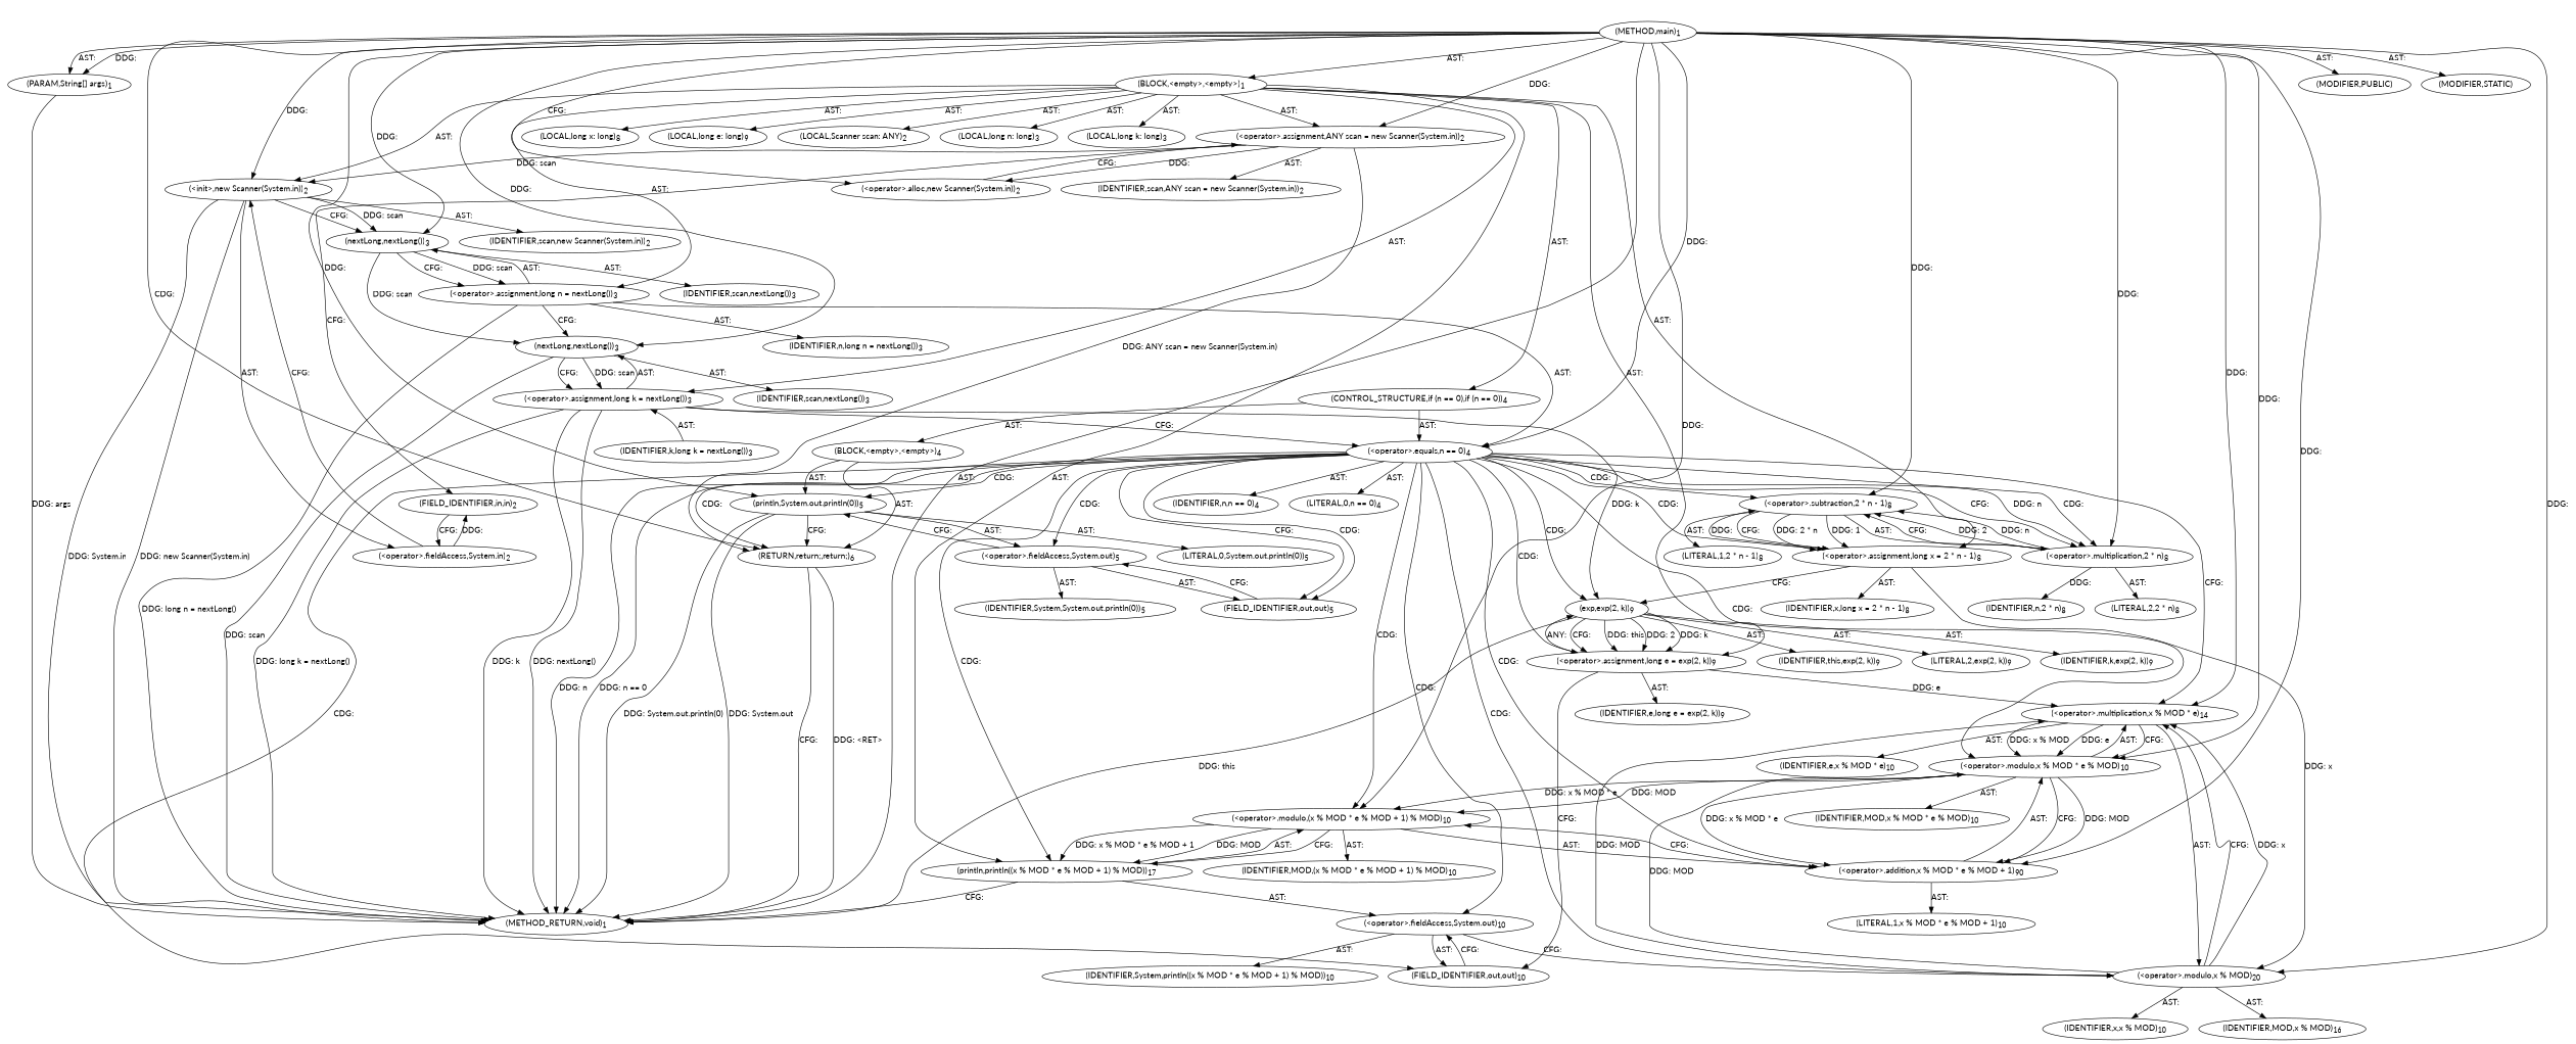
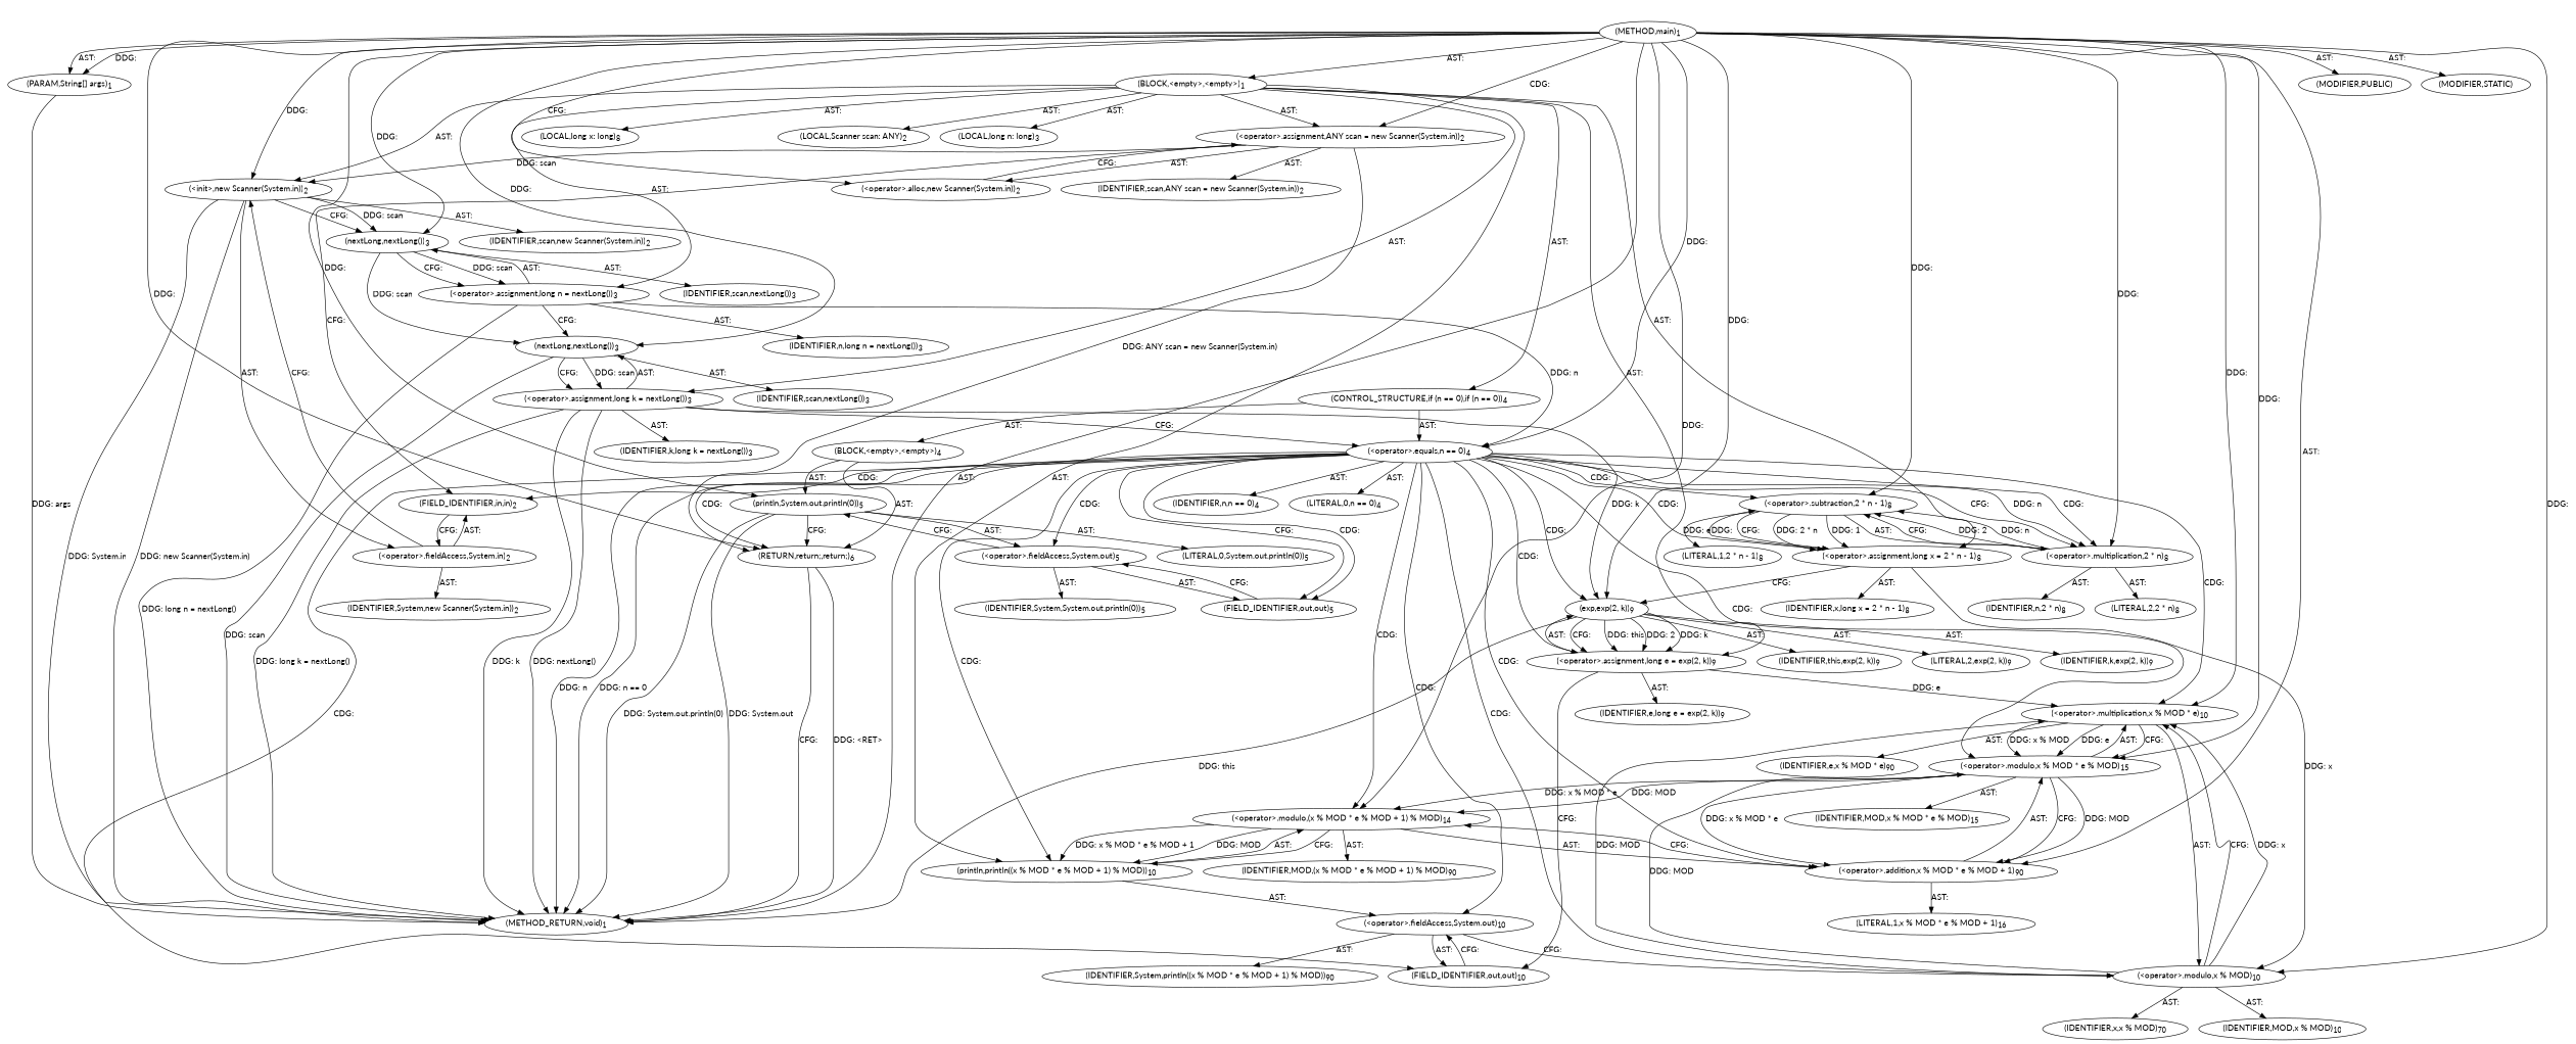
  digraph {
    fontname=Lato
    node [fontname=Lato]
    edge [fontname=Lato]
    n1 [label=<(METHOD,main)<SUB>1</SUB>>]
    n2 [label=<(PARAM,String[] args)<SUB>1</SUB>>]
    n3 [label=<(BLOCK,&lt;empty&gt;,&lt;empty&gt;)<SUB>1</SUB>>]
    n4 [label=<(&lt;operator&gt;.assignment,ANY scan = new Scanner(System.in))<SUB>2</SUB>>]
    n5 [label=<(&lt;operator&gt;.alloc,new Scanner(System.in))<SUB>2</SUB>>]
    n6 [label=<(&lt;init&gt;,new Scanner(System.in))<SUB>2</SUB>>]
    n7 [label=<(nextLong,nextLong())<SUB>3</SUB>>]
    n8 [label=<(nextLong,nextLong())<SUB>3</SUB>>]
    n9 [label=<(&lt;operator&gt;.equals,n == 0)<SUB>4</SUB>>]
    n10 [label=<(println,System.out.println(0))<SUB>5</SUB>>]
    n11 [label=<(RETURN,return;,return;)<SUB>6</SUB>>]
    n12 [label=<(&lt;operator&gt;.subtraction,2 * n - 1)<SUB>8</SUB>>]
    n13 [label=<(&lt;operator&gt;.multiplication,2 * n)<SUB>8</SUB>>]
    n14 [label=<(exp,exp(2, k))<SUB>9</SUB>>]
-   n15 [label=<(&lt;operator&gt;.modulo,(x % MOD * e % MOD + 1) % MOD)<SUB>10</SUB>>]
+   n15 [label=<(&lt;operator&gt;.modulo,(x % MOD * e % MOD + 1) % MOD)<SUB>14</SUB>>]
    n16 [label=<(&lt;operator&gt;.addition,x % MOD * e % MOD + 1)<SUB>90</SUB>>]
-   n17 [label=<(&lt;operator&gt;.modulo,x % MOD * e % MOD)<SUB>10</SUB>>]
-   n18 [label=<(&lt;operator&gt;.multiplication,x % MOD * e)<SUB>14</SUB>>]
-   n19 [label=<(&lt;operator&gt;.modulo,x % MOD)<SUB>20</SUB>>]
+   n17 [label=<(&lt;operator&gt;.modulo,x % MOD * e % MOD)<SUB>15</SUB>>]
+   n18 [label=<(&lt;operator&gt;.multiplication,x % MOD * e)<SUB>10</SUB>>]
+   n19 [label=<(&lt;operator&gt;.modulo,x % MOD)<SUB>10</SUB>>]
    n20 [label=<(MODIFIER,PUBLIC)>]
    n21 [label=<(MODIFIER,STATIC)>]
    n22 [label=<(METHOD_RETURN,void)<SUB>1</SUB>>]
    n23 [label=<(LOCAL,Scanner scan: ANY)<SUB>2</SUB>>]
    n24 [label=<(LOCAL,long n: long)<SUB>3</SUB>>]
-   n25 [label=<(LOCAL,long k: long)<SUB>3</SUB>>]
    n26 [label=<(&lt;operator&gt;.assignment,long n = nextLong())<SUB>3</SUB>>]
    n27 [label=<(&lt;operator&gt;.assignment,long k = nextLong())<SUB>3</SUB>>]
    n28 [label=<(CONTROL_STRUCTURE,if (n == 0),if (n == 0))<SUB>4</SUB>>]
    n29 [label=<(LOCAL,long x: long)<SUB>8</SUB>>]
    n30 [label=<(&lt;operator&gt;.assignment,long x = 2 * n - 1)<SUB>8</SUB>>]
-   n31 [label=<(LOCAL,long e: long)<SUB>9</SUB>>]
    n32 [label=<(&lt;operator&gt;.assignment,long e = exp(2, k))<SUB>9</SUB>>]
-   n33 [label=<(println,println((x % MOD * e % MOD + 1) % MOD))<SUB>17</SUB>>]
+   n33 [label=<(println,println((x % MOD * e % MOD + 1) % MOD))<SUB>10</SUB>>]
    n34 [label=<(IDENTIFIER,scan,ANY scan = new Scanner(System.in))<SUB>2</SUB>>]
    n35 [label=<(FIELD_IDENTIFIER,in,in)<SUB>2</SUB>>]
    n36 [label=<(IDENTIFIER,scan,new Scanner(System.in))<SUB>2</SUB>>]
    n37 [label=<(&lt;operator&gt;.fieldAccess,System.in)<SUB>2</SUB>>]
    n38 [label=<(IDENTIFIER,scan,nextLong())<SUB>3</SUB>>]
    n39 [label=<(IDENTIFIER,scan,nextLong())<SUB>3</SUB>>]
    n40 [label=<(IDENTIFIER,n,n == 0)<SUB>4</SUB>>]
    n41 [label=<(LITERAL,0,n == 0)<SUB>4</SUB>>]
    n42 [label=<(&lt;operator&gt;.fieldAccess,System.out)<SUB>5</SUB>>]
    n43 [label=<(FIELD_IDENTIFIER,out,out)<SUB>5</SUB>>]
    n44 [label=<(&lt;operator&gt;.fieldAccess,System.out)<SUB>10</SUB>>]
    n45 [label=<(FIELD_IDENTIFIER,out,out)<SUB>10</SUB>>]
    n46 [label=<(LITERAL,0,System.out.println(0))<SUB>5</SUB>>]
    n47 [label=<(LITERAL,1,2 * n - 1)<SUB>8</SUB>>]
    n48 [label=<(LITERAL,2,2 * n)<SUB>8</SUB>>]
    n49 [label=<(IDENTIFIER,n,2 * n)<SUB>8</SUB>>]
    n50 [label=<(IDENTIFIER,this,exp(2, k))<SUB>9</SUB>>]
    n51 [label=<(LITERAL,2,exp(2, k))<SUB>9</SUB>>]
    n52 [label=<(IDENTIFIER,k,exp(2, k))<SUB>9</SUB>>]
-   n53 [label=<(IDENTIFIER,MOD,(x % MOD * e % MOD + 1) % MOD)<SUB>10</SUB>>]
-   n54 [label=<(LITERAL,1,x % MOD * e % MOD + 1)<SUB>10</SUB>>]
-   n55 [label=<(IDENTIFIER,MOD,x % MOD * e % MOD)<SUB>10</SUB>>]
-   n56 [label=<(IDENTIFIER,e,x % MOD * e)<SUB>10</SUB>>]
-   n57 [label=<(IDENTIFIER,x,x % MOD)<SUB>10</SUB>>]
-   n58 [label=<(IDENTIFIER,MOD,x % MOD)<SUB>16</SUB>>]
+   n53 [label=<(IDENTIFIER,MOD,(x % MOD * e % MOD + 1) % MOD)<SUB>90</SUB>>]
+   n54 [label=<(LITERAL,1,x % MOD * e % MOD + 1)<SUB>16</SUB>>]
+   n55 [label=<(IDENTIFIER,MOD,x % MOD * e % MOD)<SUB>15</SUB>>]
+   n56 [label=<(IDENTIFIER,e,x % MOD * e)<SUB>90</SUB>>]
+   n57 [label=<(IDENTIFIER,x,x % MOD)<SUB>70</SUB>>]
+   n58 [label=<(IDENTIFIER,MOD,x % MOD)<SUB>10</SUB>>]
    n59 [label=<(IDENTIFIER,n,long n = nextLong())<SUB>3</SUB>>]
    n60 [label=<(IDENTIFIER,k,long k = nextLong())<SUB>3</SUB>>]
    n61 [label=<(BLOCK,&lt;empty&gt;,&lt;empty&gt;)<SUB>4</SUB>>]
    n62 [label=<(IDENTIFIER,x,long x = 2 * n - 1)<SUB>8</SUB>>]
    n63 [label=<(IDENTIFIER,e,long e = exp(2, k))<SUB>9</SUB>>]
+   n64 [label=<(IDENTIFIER,System,new Scanner(System.in))<SUB>2</SUB>>]
    n65 [label=<(IDENTIFIER,System,System.out.println(0))<SUB>5</SUB>>]
-   n66 [label=<(IDENTIFIER,System,println((x % MOD * e % MOD + 1) % MOD))<SUB>10</SUB>>]
+   n66 [label=<(IDENTIFIER,System,println((x % MOD * e % MOD + 1) % MOD))<SUB>90</SUB>>]
    n1 -> n2 [label="AST: "]
    n1 -> n2 [label="DDG: "]
    n1 -> n3 [label="AST: "]
-   n1 -> n4 [label="DDG: "]
+   n1 -> n4 [label="CDG: "]
    n1 -> n5 [label="CFG: "]
    n1 -> n6 [label="DDG: "]
    n1 -> n7 [label="DDG: "]
    n1 -> n8 [label="DDG: "]
    n1 -> n9 [label="DDG: "]
    n1 -> n10 [label="DDG: "]
-   n1 -> n11 [label="CDG: "]
+   n1 -> n11 [label="DDG: "]
    n1 -> n12 [label="DDG: "]
    n1 -> n13 [label="DDG: "]
+   n1 -> n14 [label="DDG: "]
    n1 -> n15 [label="DDG: "]
-   n1 -> n16 [label="DDG: "]
+   n1 -> n16 [label="AST: "]
    n1 -> n17 [label="DDG: "]
    n1 -> n18 [label="DDG: "]
    n1 -> n19 [label="DDG: "]
    n1 -> n20 [label="AST: "]
    n1 -> n21 [label="AST: "]
    n1 -> n22 [label="AST: "]
    n2 -> n22 [label="DDG: args"]
    n3 -> n4 [label="AST: "]
    n3 -> n6 [label="AST: "]
    n3 -> n23 [label="AST: "]
    n3 -> n24 [label="AST: "]
-   n3 -> n25 [label="AST: "]
    n3 -> n26 [label="AST: "]
    n3 -> n27 [label="AST: "]
    n3 -> n28 [label="AST: "]
    n3 -> n29 [label="AST: "]
    n3 -> n30 [label="AST: "]
-   n3 -> n31 [label="AST: "]
    n3 -> n32 [label="AST: "]
    n3 -> n33 [label="AST: "]
-   n4 -> n5 [label="DDG: "]
+   n4 -> n5 [label="AST: "]
    n4 -> n6 [label="DDG: scan"]
    n4 -> n11 [label="DDG: ANY scan = new Scanner(System.in)"]
    n4 -> n34 [label="AST: "]
    n4 -> n35 [label="CFG: "]
    n5 -> n4 [label="CFG: "]
    n6 -> n7 [label="CFG: "]
    n6 -> n7 [label="DDG: scan"]
    n6 -> n22 [label="DDG: System.in"]
    n6 -> n22 [label="DDG: new Scanner(System.in)"]
    n6 -> n36 [label="AST: "]
    n6 -> n37 [label="AST: "]
    n7 -> n8 [label="DDG: scan"]
    n7 -> n26 [label="CFG: "]
    n7 -> n26 [label="DDG: scan"]
    n7 -> n38 [label="AST: "]
    n8 -> n22 [label="DDG: scan"]
    n8 -> n27 [label="CFG: "]
    n8 -> n27 [label="DDG: scan"]
    n8 -> n39 [label="AST: "]
-   n9 -> n10 [label="CDG: "]
+   n9 -> n35 [label="CDG: "]
    n9 -> n11 [label="CDG: "]
    n9 -> n12 [label="CDG: "]
    n9 -> n13 [label="CFG: "]
    n9 -> n13 [label="DDG: n"]
    n9 -> n13 [label="CDG: "]
    n9 -> n14 [label="CDG: "]
    n9 -> n15 [label="CDG: "]
    n9 -> n16 [label="CDG: "]
    n9 -> n17 [label="CDG: "]
-   n9 -> n18 [label="CFG: "]
+   n9 -> n18 [label="CDG: "]
    n9 -> n19 [label="CDG: "]
    n9 -> n22 [label="DDG: n"]
    n9 -> n22 [label="DDG: n == 0"]
    n9 -> n30 [label="CDG: "]
    n9 -> n32 [label="CDG: "]
    n9 -> n33 [label="CDG: "]
    n9 -> n40 [label="AST: "]
    n9 -> n41 [label="AST: "]
    n9 -> n42 [label="CDG: "]
    n9 -> n43 [label="CFG: "]
    n9 -> n43 [label="CDG: "]
    n9 -> n44 [label="CDG: "]
    n9 -> n45 [label="CDG: "]
    n10 -> n11 [label="CFG: "]
    n10 -> n22 [label="DDG: System.out"]
    n10 -> n22 [label="DDG: System.out.println(0)"]
    n10 -> n42 [label="AST: "]
    n10 -> n46 [label="AST: "]
    n11 -> n22 [label="CFG: "]
    n11 -> n22 [label="DDG: &lt;RET&gt;"]
    n12 -> n13 [label="AST: "]
    n12 -> n30 [label="CFG: "]
    n12 -> n30 [label="DDG: 2 * n"]
    n12 -> n30 [label="DDG: 1"]
-   n12 -> n47 [label="AST: "]
+   n12 -> n47 [label="DDG: e"]
    n13 -> n12 [label="CFG: "]
    n13 -> n12 [label="DDG: 2"]
    n13 -> n12 [label="DDG: n"]
    n13 -> n48 [label="AST: "]
-   n13 -> n49 [label="DDG: "]
+   n13 -> n49 [label="AST: "]
    n14 -> n22 [label="DDG: this"]
    n14 -> n32 [label="CFG: "]
    n14 -> n32 [label="DDG: this"]
    n14 -> n32 [label="DDG: 2"]
    n14 -> n32 [label="DDG: k"]
    n14 -> n50 [label="AST: "]
    n14 -> n51 [label="AST: "]
    n14 -> n52 [label="AST: "]
    n15 -> n16 [label="AST: "]
    n15 -> n33 [label="CFG: "]
    n15 -> n33 [label="DDG: x % MOD * e % MOD + 1"]
    n15 -> n33 [label="DDG: MOD"]
    n15 -> n53 [label="AST: "]
    n16 -> n15 [label="CFG: "]
    n16 -> n17 [label="AST: "]
    n16 -> n54 [label="AST: "]
    n17 -> n15 [label="DDG: x % MOD * e"]
    n17 -> n15 [label="DDG: MOD"]
    n17 -> n16 [label="CFG: "]
    n17 -> n16 [label="DDG: x % MOD * e"]
    n17 -> n16 [label="DDG: MOD"]
    n17 -> n18 [label="AST: "]
    n17 -> n55 [label="AST: "]
    n18 -> n17 [label="CFG: "]
    n18 -> n17 [label="DDG: x % MOD"]
    n18 -> n17 [label="DDG: e"]
    n18 -> n19 [label="AST: "]
    n18 -> n56 [label="AST: "]
    n19 -> n17 [label="DDG: MOD"]
    n19 -> n18 [label="CFG: "]
    n19 -> n18 [label="DDG: x"]
    n19 -> n18 [label="DDG: MOD"]
    n19 -> n57 [label="AST: "]
    n19 -> n58 [label="AST: "]
    n26 -> n7 [label="AST: "]
    n26 -> n8 [label="CFG: "]
-   n26 -> n9 [label="AST: "]
+   n26 -> n9 [label="DDG: n"]
    n26 -> n22 [label="DDG: long n = nextLong()"]
    n26 -> n59 [label="AST: "]
    n27 -> n8 [label="AST: "]
    n27 -> n9 [label="CFG: "]
    n27 -> n14 [label="DDG: k"]
    n27 -> n22 [label="DDG: k"]
    n27 -> n22 [label="DDG: nextLong()"]
    n27 -> n22 [label="DDG: long k = nextLong()"]
-   n60 -> n27 [label="AST: "]
+   n27 -> n60 [label="AST: "]
    n28 -> n9 [label="AST: "]
    n28 -> n61 [label="AST: "]
    n30 -> n12 [label="DDG: "]
    n30 -> n14 [label="CFG: "]
    n30 -> n19 [label="DDG: x"]
    n30 -> n62 [label="AST: "]
-   n32 -> n14 [label="ANY: "]
+   n32 -> n14 [label="AST: "]
    n32 -> n18 [label="DDG: e"]
    n32 -> n45 [label="CFG: "]
    n32 -> n63 [label="AST: "]
    n33 -> n15 [label="AST: "]
-   n33 -> n22 [label="CFG: "]
    n33 -> n44 [label="AST: "]
    n35 -> n37 [label="CFG: "]
    n37 -> n6 [label="CFG: "]
-   n37 -> n35 [label="DDG: "]
+   n37 -> n35 [label="AST: "]
+   n37 -> n64 [label="AST: "]
    n42 -> n10 [label="CFG: "]
    n42 -> n43 [label="AST: "]
    n42 -> n65 [label="AST: "]
    n43 -> n42 [label="CFG: "]
    n44 -> n19 [label="CFG: "]
    n44 -> n45 [label="AST: "]
    n44 -> n66 [label="AST: "]
    n45 -> n44 [label="CFG: "]
    n61 -> n10 [label="AST: "]
    n61 -> n11 [label="AST: "]
  }
